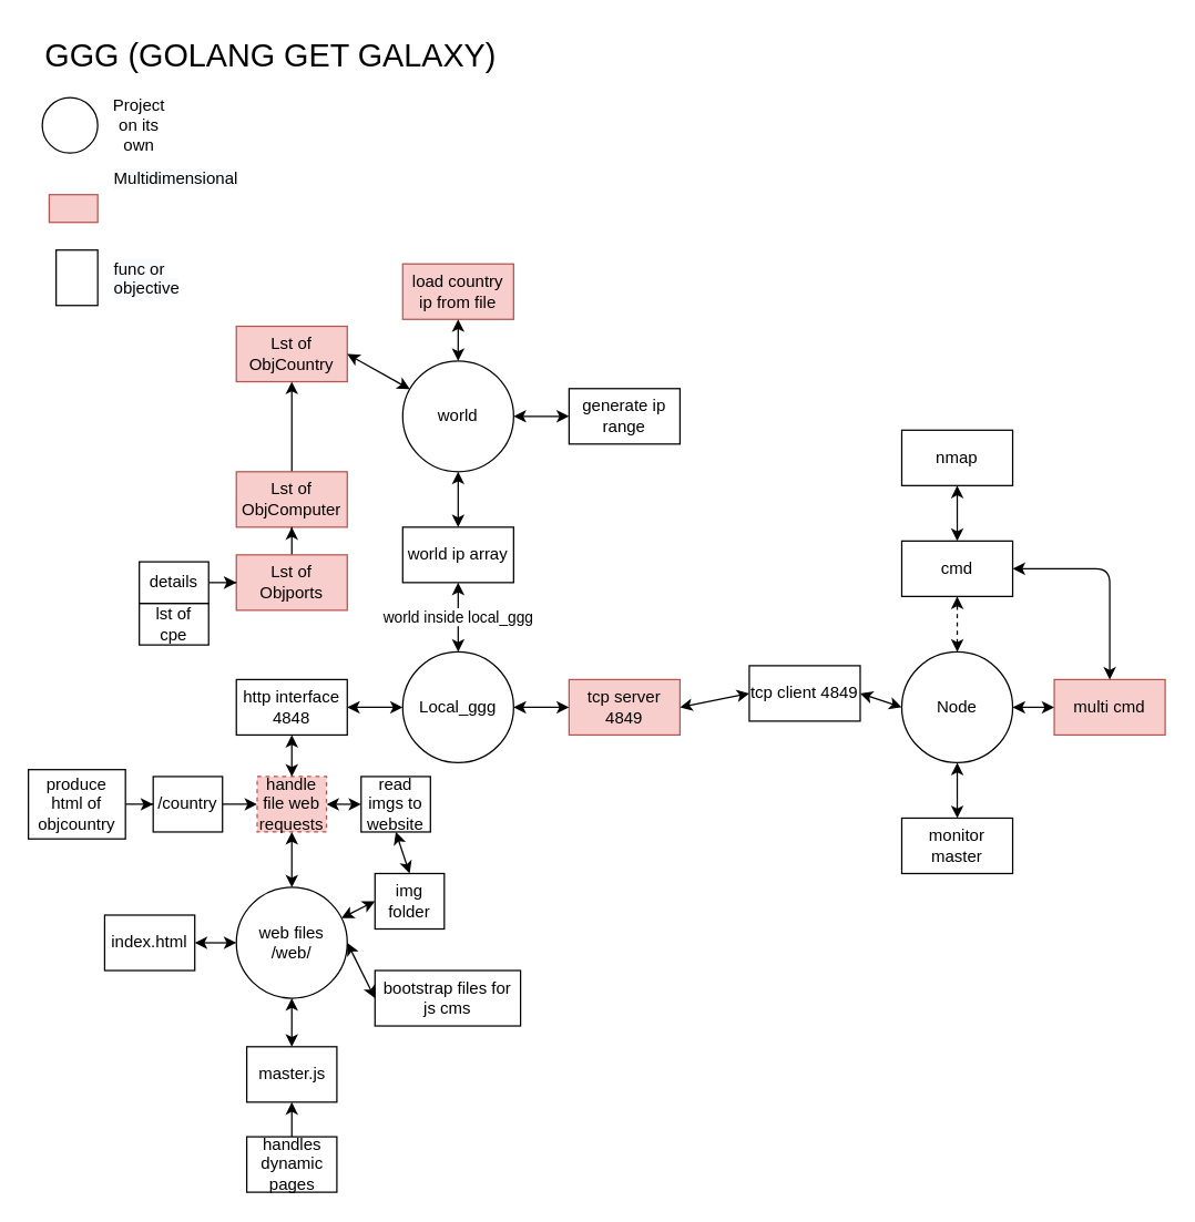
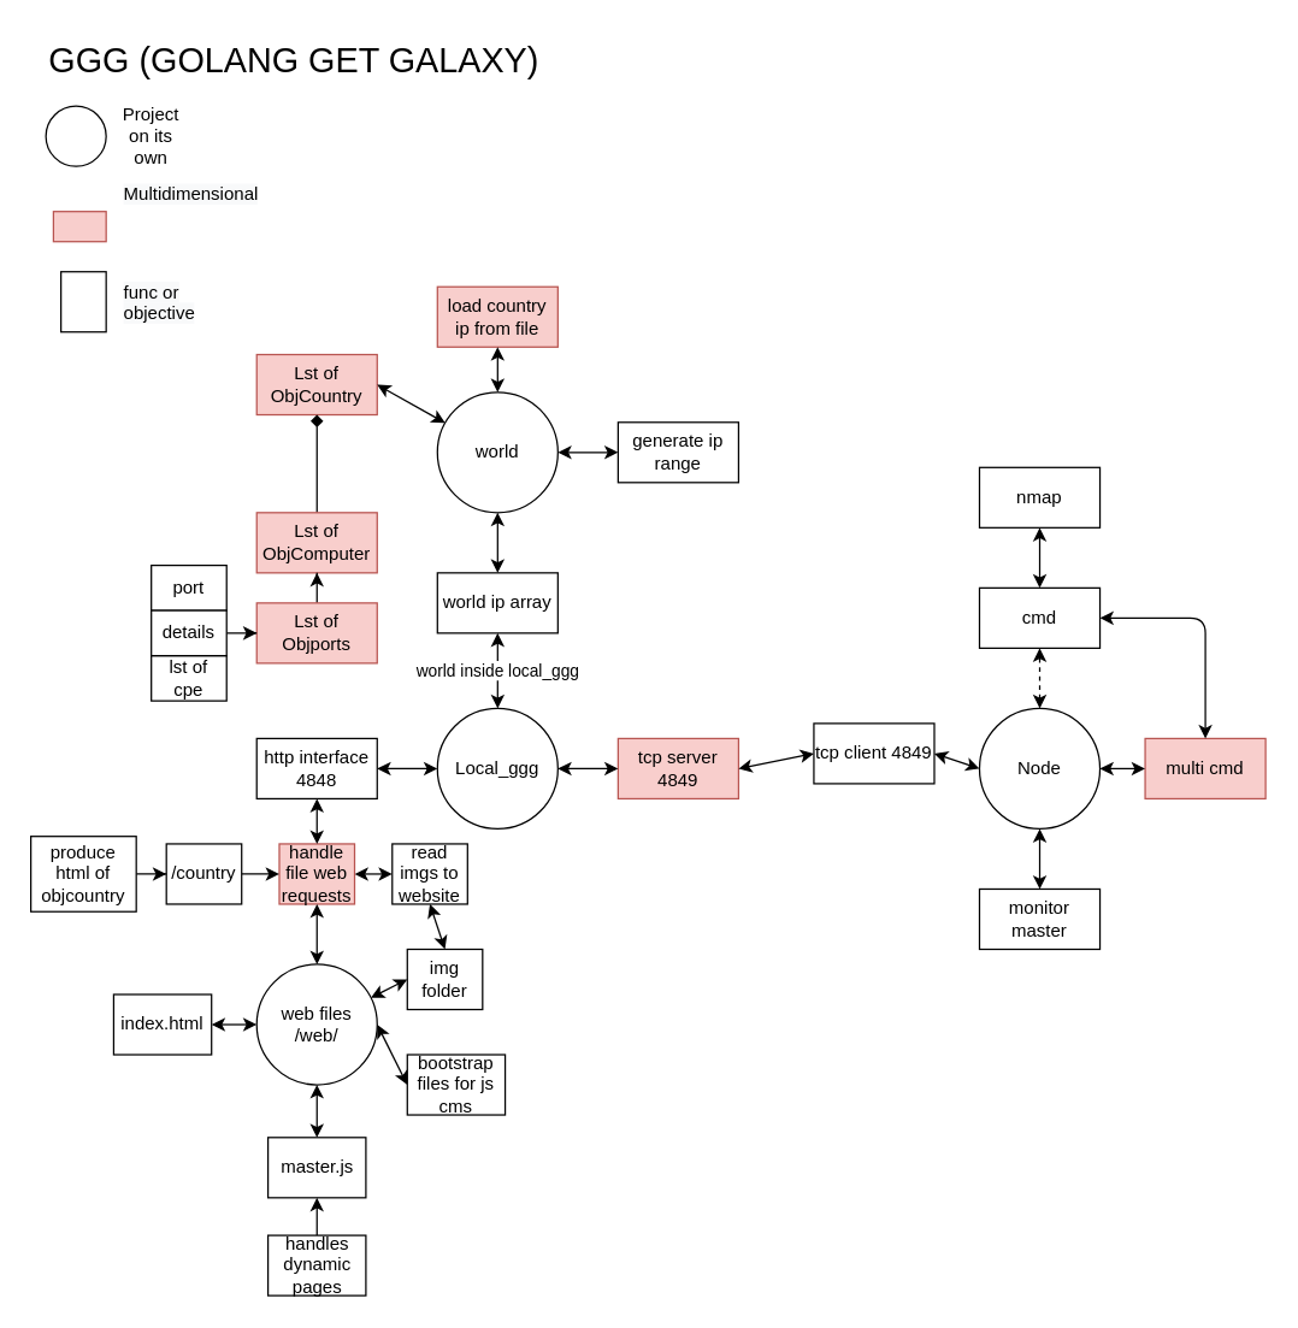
  <mxCell id="0" />
  <mxCell id="1" parent="0" />
  <mxCell id="2" value="Local_ggg" style="ellipse;whiteSpace=wrap;html=1;aspect=fixed;" vertex="1" parent="1"><mxGeometry x="290" y="470" width="80" height="80" as="geometry" /></mxCell>
  <mxCell id="3" value="world ip array" style="rounded=0;whiteSpace=wrap;html=1;" vertex="1" parent="1"><mxGeometry x="290" y="380" width="80" height="40" as="geometry" /></mxCell>
  <mxCell id="4" value="world inside local_ggg" style="endArrow=classic;startArrow=classic;html=1;entryX=0.5;entryY=1;entryDx=0;entryDy=0;exitX=0.5;exitY=0;exitDx=0;exitDy=0;" edge="1" parent="1" source="2" target="3"><mxGeometry width="50" height="50" relative="1" as="geometry"><mxPoint x="330" y="590" as="sourcePoint" /><mxPoint x="380" y="540" as="targetPoint" /></mxGeometry></mxCell>
  <mxCell id="5" value="http interface 4848" style="rounded=0;whiteSpace=wrap;html=1;" vertex="1" parent="1"><mxGeometry x="170" y="490" width="80" height="40" as="geometry" /></mxCell>
  <mxCell id="6" value="" style="endArrow=classic;startArrow=classic;html=1;entryX=1;entryY=0.5;entryDx=0;entryDy=0;exitX=0;exitY=0.5;exitDx=0;exitDy=0;" edge="1" parent="1" source="2" target="5"><mxGeometry width="50" height="50" relative="1" as="geometry"><mxPoint x="260" y="550" as="sourcePoint" /><mxPoint x="380" y="530" as="targetPoint" /></mxGeometry></mxCell>
  <mxCell id="7" value="tcp server 4849" style="rounded=0;whiteSpace=wrap;html=1;fillColor=#f8cecc;strokeColor=#b85450;" vertex="1" parent="1"><mxGeometry x="410" y="490" width="80" height="40" as="geometry" /></mxCell>
  <mxCell id="8" value="" style="endArrow=classic;startArrow=classic;html=1;exitX=1;exitY=0.5;exitDx=0;exitDy=0;entryX=0;entryY=0.5;entryDx=0;entryDy=0;" edge="1" parent="1" source="2" target="7"><mxGeometry width="50" height="50" relative="1" as="geometry"><mxPoint x="368.284" y="491.716" as="sourcePoint" /><mxPoint x="400" y="440" as="targetPoint" /></mxGeometry></mxCell>
  <mxCell id="9" value="Node" style="ellipse;whiteSpace=wrap;html=1;aspect=fixed;" vertex="1" parent="1"><mxGeometry x="650" y="470" width="80" height="80" as="geometry" /></mxCell>
  <mxCell id="10" value="cmd" style="rounded=0;whiteSpace=wrap;html=1;" vertex="1" parent="1"><mxGeometry x="650" y="390" width="80" height="40" as="geometry" /></mxCell>
  <mxCell id="11" value="" style="endArrow=classic;startArrow=classic;html=1;entryX=0.5;entryY=1;entryDx=0;entryDy=0;exitX=0.5;exitY=0;exitDx=0;exitDy=0;dashed=1;" edge="1" parent="1" source="9" target="10"><mxGeometry width="50" height="50" relative="1" as="geometry"><mxPoint x="410" y="460" as="sourcePoint" /><mxPoint x="460" y="410" as="targetPoint" /></mxGeometry></mxCell>
  <mxCell id="12" value="nmap" style="rounded=0;whiteSpace=wrap;html=1;" vertex="1" parent="1"><mxGeometry x="650" y="310" width="80" height="40" as="geometry" /></mxCell>
  <mxCell id="13" value="" style="endArrow=classic;startArrow=classic;html=1;entryX=0.5;entryY=1;entryDx=0;entryDy=0;exitX=0.5;exitY=0;exitDx=0;exitDy=0;" edge="1" parent="1" source="10" target="12"><mxGeometry width="50" height="50" relative="1" as="geometry"><mxPoint x="704.88" y="486.64" as="sourcePoint" /><mxPoint x="710" y="440" as="targetPoint" /></mxGeometry></mxCell>
  <mxCell id="14" value="tcp client 4849" style="rounded=0;whiteSpace=wrap;html=1;" vertex="1" parent="1"><mxGeometry x="540" y="480" width="80" height="40" as="geometry" /></mxCell>
  <mxCell id="15" value="" style="endArrow=classic;startArrow=classic;html=1;entryX=0;entryY=0.5;entryDx=0;entryDy=0;exitX=1;exitY=0.5;exitDx=0;exitDy=0;" edge="1" parent="1" source="14" target="9"><mxGeometry width="50" height="50" relative="1" as="geometry"><mxPoint x="370" y="510" as="sourcePoint" /><mxPoint x="420" y="460" as="targetPoint" /></mxGeometry></mxCell>
  <mxCell id="16" value="" style="endArrow=classic;startArrow=classic;html=1;entryX=0;entryY=0.5;entryDx=0;entryDy=0;exitX=1;exitY=0.5;exitDx=0;exitDy=0;" edge="1" parent="1" source="7" target="14"><mxGeometry width="50" height="50" relative="1" as="geometry"><mxPoint x="510" y="490" as="sourcePoint" /><mxPoint x="770" y="420" as="targetPoint" /></mxGeometry></mxCell>
  <mxCell id="17" value="world" style="ellipse;whiteSpace=wrap;html=1;aspect=fixed;" vertex="1" parent="1"><mxGeometry x="290" y="260" width="80" height="80" as="geometry" /></mxCell>
  <mxCell id="18" value="" style="endArrow=classic;startArrow=classic;html=1;entryX=0.5;entryY=1;entryDx=0;entryDy=0;exitX=0.5;exitY=0;exitDx=0;exitDy=0;" edge="1" parent="1" source="3" target="17"><mxGeometry width="50" height="50" relative="1" as="geometry"><mxPoint x="560" y="470" as="sourcePoint" /><mxPoint x="610" y="420" as="targetPoint" /></mxGeometry></mxCell>
  <mxCell id="19" value="generate ip range" style="rounded=0;whiteSpace=wrap;html=1;" vertex="1" parent="1"><mxGeometry x="410" y="280" width="80" height="40" as="geometry" /></mxCell>
  <mxCell id="20" value="" style="endArrow=classic;startArrow=classic;html=1;entryX=0;entryY=0.5;entryDx=0;entryDy=0;exitX=1;exitY=0.5;exitDx=0;exitDy=0;" edge="1" parent="1" source="17" target="19"><mxGeometry width="50" height="50" relative="1" as="geometry"><mxPoint x="560" y="320" as="sourcePoint" /><mxPoint x="610" y="270" as="targetPoint" /></mxGeometry></mxCell>
  <mxCell id="21" value="Lst of ObjCountry" style="rounded=0;whiteSpace=wrap;html=1;fillColor=#f8cecc;strokeColor=#b85450;" vertex="1" parent="1"><mxGeometry x="170" y="235" width="80" height="40" as="geometry" /></mxCell>
  <mxCell id="22" value="" style="endArrow=classic;startArrow=classic;html=1;entryX=1;entryY=0.5;entryDx=0;entryDy=0;" edge="1" parent="1" source="17" target="21"><mxGeometry width="50" height="50" relative="1" as="geometry"><mxPoint x="380" y="240" as="sourcePoint" /><mxPoint x="420" y="240" as="targetPoint" /></mxGeometry></mxCell>
- <mxCell id="23" style="edgeStyle=orthogonalEdgeStyle;rounded=0;orthogonalLoop=1;jettySize=auto;html=1;entryX=0.5;entryY=1;entryDx=0;entryDy=0;" edge="1" parent="1" source="24" target="21"><mxGeometry relative="1" as="geometry" /></mxCell>
+ <mxCell id="23" style="edgeStyle=orthogonalEdgeStyle;rounded=0;orthogonalLoop=1;jettySize=auto;html=1;entryX=0.5;entryY=1;entryDx=0;entryDy=0;endArrow=diamond;" edge="1" parent="1" source="24" target="21"><mxGeometry relative="1" as="geometry" /></mxCell>
  <mxCell id="24" value="Lst of ObjComputer" style="rounded=0;whiteSpace=wrap;html=1;fillColor=#f8cecc;strokeColor=#b85450;" vertex="1" parent="1"><mxGeometry x="170" y="340" width="80" height="40" as="geometry" /></mxCell>
  <mxCell id="25" style="edgeStyle=orthogonalEdgeStyle;rounded=0;orthogonalLoop=1;jettySize=auto;html=1;entryX=0.5;entryY=1;entryDx=0;entryDy=0;" edge="1" parent="1" source="26" target="24"><mxGeometry relative="1" as="geometry" /></mxCell>
  <mxCell id="26" value="Lst of Objports" style="rounded=0;whiteSpace=wrap;html=1;fillColor=#f8cecc;strokeColor=#b85450;" vertex="1" parent="1"><mxGeometry x="170" y="400" width="80" height="40" as="geometry" /></mxCell>
+ <mxCell id="27" value="port" style="rounded=0;whiteSpace=wrap;html=1;" vertex="1" parent="1"><mxGeometry x="100" y="375" width="50" height="30" as="geometry" /></mxCell>
  <mxCell id="28" value="lst of cpe" style="rounded=0;whiteSpace=wrap;html=1;" vertex="1" parent="1"><mxGeometry x="100" y="435" width="50" height="30" as="geometry" /></mxCell>
  <mxCell id="29" style="edgeStyle=orthogonalEdgeStyle;rounded=0;orthogonalLoop=1;jettySize=auto;html=1;entryX=0;entryY=0.5;entryDx=0;entryDy=0;" edge="1" parent="1" source="30" target="26"><mxGeometry relative="1" as="geometry" /></mxCell>
  <mxCell id="30" value="details" style="rounded=0;whiteSpace=wrap;html=1;" vertex="1" parent="1"><mxGeometry x="100" y="405" width="50" height="30" as="geometry" /></mxCell>
  <mxCell id="31" value="load country ip from file" style="rounded=0;whiteSpace=wrap;html=1;fillColor=#f8cecc;strokeColor=#b85450;" vertex="1" parent="1"><mxGeometry x="290" y="190" width="80" height="40" as="geometry" /></mxCell>
  <mxCell id="32" value="" style="endArrow=classic;startArrow=classic;html=1;entryX=0.5;entryY=1;entryDx=0;entryDy=0;exitX=0.5;exitY=0;exitDx=0;exitDy=0;" edge="1" parent="1" source="17" target="31"><mxGeometry width="50" height="50" relative="1" as="geometry"><mxPoint x="320" y="410" as="sourcePoint" /><mxPoint x="370" y="360" as="targetPoint" /></mxGeometry></mxCell>
  <mxCell id="33" value="read imgs to website" style="rounded=0;whiteSpace=wrap;html=1;" vertex="1" parent="1"><mxGeometry x="260" y="560" width="50" height="40" as="geometry" /></mxCell>
  <mxCell id="34" value="" style="endArrow=classic;startArrow=classic;html=1;entryX=0;entryY=0.5;entryDx=0;entryDy=0;exitX=1;exitY=0.5;exitDx=0;exitDy=0;" edge="1" parent="1" source="35" target="33"><mxGeometry width="50" height="50" relative="1" as="geometry"><mxPoint x="180" y="560" as="sourcePoint" /><mxPoint x="140" y="560" as="targetPoint" /></mxGeometry></mxCell>
- <mxCell id="35" value="handle file web requests" style="rounded=0;whiteSpace=wrap;html=1;fillColor=#f8cecc;strokeColor=#b85450;dashed=1;" vertex="1" parent="1"><mxGeometry x="185" y="560" width="50" height="40" as="geometry" /></mxCell>
+ <mxCell id="35" value="handle file web requests" style="rounded=0;whiteSpace=wrap;html=1;fillColor=#f8cecc;strokeColor=#b85450;" vertex="1" parent="1"><mxGeometry x="185" y="560" width="50" height="40" as="geometry" /></mxCell>
  <mxCell id="36" value="" style="endArrow=classic;startArrow=classic;html=1;entryX=0.5;entryY=1;entryDx=0;entryDy=0;exitX=0.5;exitY=0;exitDx=0;exitDy=0;" edge="1" parent="1" source="35" target="5"><mxGeometry width="50" height="50" relative="1" as="geometry"><mxPoint x="180" y="520" as="sourcePoint" /><mxPoint x="150" y="520" as="targetPoint" /></mxGeometry></mxCell>
  <mxCell id="37" style="edgeStyle=orthogonalEdgeStyle;rounded=0;orthogonalLoop=1;jettySize=auto;html=1;entryX=0;entryY=0.5;entryDx=0;entryDy=0;" edge="1" parent="1" source="38" target="35"><mxGeometry relative="1" as="geometry" /></mxCell>
  <mxCell id="38" value="/country" style="rounded=0;whiteSpace=wrap;html=1;" vertex="1" parent="1"><mxGeometry x="110" y="560" width="50" height="40" as="geometry" /></mxCell>
  <mxCell id="39" value="" style="edgeStyle=orthogonalEdgeStyle;rounded=0;orthogonalLoop=1;jettySize=auto;html=1;" edge="1" parent="1" source="40" target="38"><mxGeometry relative="1" as="geometry" /></mxCell>
  <mxCell id="40" value="produce html of objcountry" style="rounded=0;whiteSpace=wrap;html=1;" vertex="1" parent="1"><mxGeometry y="555" width="70" height="50" as="geometry" x="20" /></mxCell>
  <mxCell id="41" value="multi cmd" style="rounded=0;whiteSpace=wrap;html=1;fillColor=#f8cecc;strokeColor=#b85450;" vertex="1" parent="1"><mxGeometry x="760" y="490" width="80" height="40" as="geometry" /></mxCell>
  <mxCell id="42" value="" style="endArrow=classic;startArrow=classic;html=1;entryX=0;entryY=0.5;entryDx=0;entryDy=0;exitX=1;exitY=0.5;exitDx=0;exitDy=0;" edge="1" parent="1" source="9" target="41"><mxGeometry width="50" height="50" relative="1" as="geometry"><mxPoint x="700" y="480" as="sourcePoint" /><mxPoint x="700" y="440" as="targetPoint" /></mxGeometry></mxCell>
  <mxCell id="43" value="" style="endArrow=classic;startArrow=classic;html=1;entryX=1;entryY=0.5;entryDx=0;entryDy=0;exitX=0.5;exitY=0;exitDx=0;exitDy=0;" edge="1" parent="1" source="41" target="10"><mxGeometry width="50" height="50" relative="1" as="geometry"><mxPoint x="790" y="480" as="sourcePoint" /><mxPoint x="230" y="380" as="targetPoint" /><Array as="points"><mxPoint x="800" y="410" /></Array></mxGeometry></mxCell>
  <mxCell id="44" value="monitor master" style="rounded=0;whiteSpace=wrap;html=1;" vertex="1" parent="1"><mxGeometry x="650" y="590" width="80" height="40" as="geometry" /></mxCell>
  <mxCell id="45" value="" style="endArrow=classic;startArrow=classic;html=1;entryX=0.5;entryY=1;entryDx=0;entryDy=0;exitX=0.5;exitY=0;exitDx=0;exitDy=0;" edge="1" parent="1" source="44" target="9"><mxGeometry width="50" height="50" relative="1" as="geometry"><mxPoint x="180" y="430" as="sourcePoint" /><mxPoint x="230" y="380" as="targetPoint" /></mxGeometry></mxCell>
  <mxCell id="46" value="" style="endArrow=classic;startArrow=classic;html=1;exitX=0.5;exitY=1;exitDx=0;exitDy=0;entryX=0.5;entryY=0;entryDx=0;entryDy=0;" edge="1" parent="1" source="35" target="47"><mxGeometry width="50" height="50" relative="1" as="geometry"><mxPoint x="260" y="580" as="sourcePoint" /><mxPoint x="210" y="640" as="targetPoint" /></mxGeometry></mxCell>
  <mxCell id="47" value="&lt;span&gt;web files /web/&lt;/span&gt;" style="ellipse;whiteSpace=wrap;html=1;aspect=fixed;" vertex="1" parent="1"><mxGeometry x="170" y="640" width="80" height="80" as="geometry" /></mxCell>
  <mxCell id="48" value="index.html" style="rounded=0;whiteSpace=wrap;html=1;" vertex="1" parent="1"><mxGeometry x="75" y="660" width="65" height="40" as="geometry" /></mxCell>
  <mxCell id="49" value="" style="endArrow=classic;startArrow=classic;html=1;entryX=0;entryY=0.5;entryDx=0;entryDy=0;" edge="1" parent="1" source="48" target="47"><mxGeometry width="50" height="50" relative="1" as="geometry"><mxPoint x="260" y="570" as="sourcePoint" /><mxPoint x="310" y="520" as="targetPoint" /></mxGeometry></mxCell>
  <mxCell id="50" value="master.js" style="rounded=0;whiteSpace=wrap;html=1;" vertex="1" parent="1"><mxGeometry x="177.5" y="755" width="65" height="40" as="geometry" /></mxCell>
  <mxCell id="51" value="" style="endArrow=classic;startArrow=classic;html=1;exitX=0.5;exitY=1;exitDx=0;exitDy=0;entryX=0.5;entryY=0;entryDx=0;entryDy=0;" edge="1" parent="1" source="47" target="50"><mxGeometry width="50" height="50" relative="1" as="geometry"><mxPoint x="260" y="570" as="sourcePoint" /><mxPoint x="310" y="520" as="targetPoint" /></mxGeometry></mxCell>
  <mxCell id="52" style="edgeStyle=none;rounded=0;orthogonalLoop=1;jettySize=auto;html=1;entryX=0.5;entryY=1;entryDx=0;entryDy=0;" edge="1" parent="1" source="53" target="50"><mxGeometry relative="1" as="geometry" /></mxCell>
  <mxCell id="53" value="handles dynamic pages" style="rounded=0;whiteSpace=wrap;html=1;" vertex="1" parent="1"><mxGeometry x="177.5" y="820" width="65" height="40" as="geometry" /></mxCell>
- <mxCell id="54" value="bootstrap files for js cms" style="rounded=0;whiteSpace=wrap;html=1;" vertex="1" parent="1"><mxGeometry x="270" y="700" width="105" height="40" as="geometry" /></mxCell>
+ <mxCell id="54" value="bootstrap files for js cms" style="rounded=0;whiteSpace=wrap;html=1;" vertex="1" parent="1"><mxGeometry x="270" y="700" width="65" height="40" as="geometry" /></mxCell>
  <mxCell id="55" value="" style="endArrow=classic;startArrow=classic;html=1;exitX=1;exitY=0.5;exitDx=0;exitDy=0;entryX=0;entryY=0.5;entryDx=0;entryDy=0;" edge="1" parent="1" source="47" target="54"><mxGeometry width="50" height="50" relative="1" as="geometry"><mxPoint x="260" y="560" as="sourcePoint" /><mxPoint x="310" y="510" as="targetPoint" /></mxGeometry></mxCell>
  <mxCell id="56" value="img folder" style="rounded=0;whiteSpace=wrap;html=1;" vertex="1" parent="1"><mxGeometry x="270" y="630" width="50" height="40" as="geometry" /></mxCell>
  <mxCell id="57" value="" style="endArrow=classic;startArrow=classic;html=1;entryX=0;entryY=0.5;entryDx=0;entryDy=0;" edge="1" parent="1" source="47" target="56"><mxGeometry width="50" height="50" relative="1" as="geometry"><mxPoint x="260" y="560" as="sourcePoint" /><mxPoint x="310" y="510" as="targetPoint" /></mxGeometry></mxCell>
  <mxCell id="58" value="" style="endArrow=classic;startArrow=classic;html=1;entryX=0.5;entryY=1;entryDx=0;entryDy=0;exitX=0.5;exitY=0;exitDx=0;exitDy=0;" edge="1" parent="1" source="56" target="33"><mxGeometry width="50" height="50" relative="1" as="geometry"><mxPoint x="255.777" y="672.111" as="sourcePoint" /><mxPoint x="280" y="660" as="targetPoint" /></mxGeometry></mxCell>
  <mxCell id="59" value="" style="rounded=0;whiteSpace=wrap;html=1;fillColor=#f8cecc;strokeColor=#b85450;" vertex="1" parent="1"><mxGeometry x="35" y="140" width="35" height="20" as="geometry" /></mxCell>
  <mxCell id="60" value="&lt;font style=&quot;font-size: 23px&quot;&gt;GGG (GOLANG GET GALAXY)&lt;/font&gt;" style="text;html=1;strokeColor=none;fillColor=none;align=center;verticalAlign=middle;whiteSpace=wrap;rounded=0;" vertex="1" parent="1"><mxGeometry width="350" height="40" as="geometry" x="20" y="20" /></mxCell>
  <mxCell id="61" value="" style="ellipse;whiteSpace=wrap;html=1;aspect=fixed;" vertex="1" parent="1"><mxGeometry x="30" y="70" width="40" height="40" as="geometry" /></mxCell>
  <mxCell id="62" value="Project on its own" style="text;html=1;strokeColor=none;fillColor=none;align=center;verticalAlign=middle;whiteSpace=wrap;rounded=0;" vertex="1" parent="1"><mxGeometry x="80" y="80" width="40" height="20" as="geometry" /></mxCell>
  <mxCell id="63" value="&lt;span style=&quot;color: rgb(0, 0, 0); font-family: helvetica; font-size: 12px; font-style: normal; font-weight: 400; letter-spacing: normal; text-align: center; text-indent: 0px; text-transform: none; word-spacing: 0px; background-color: rgb(248, 249, 250); display: inline; float: none;&quot;&gt;Multidimensional&lt;/span&gt;" style="text;whiteSpace=wrap;html=1;" vertex="1" parent="1"><mxGeometry x="80" y="115" width="110" height="30" as="geometry" /></mxCell>
  <mxCell id="64" value="" style="rounded=0;whiteSpace=wrap;html=1;" vertex="1" parent="1"><mxGeometry x="40" y="180" width="30" height="40" as="geometry" /></mxCell>
  <mxCell id="65" value="&lt;span style=&quot;color: rgb(0 , 0 , 0) ; font-family: &amp;#34;helvetica&amp;#34; ; font-size: 12px ; font-style: normal ; font-weight: 400 ; letter-spacing: normal ; text-align: center ; text-indent: 0px ; text-transform: none ; word-spacing: 0px ; background-color: rgb(248 , 249 , 250) ; display: inline ; float: none&quot;&gt;func or objective&lt;/span&gt;" style="text;whiteSpace=wrap;html=1;" vertex="1" parent="1"><mxGeometry x="80" y="180" width="60" height="30" as="geometry" /></mxCell>
